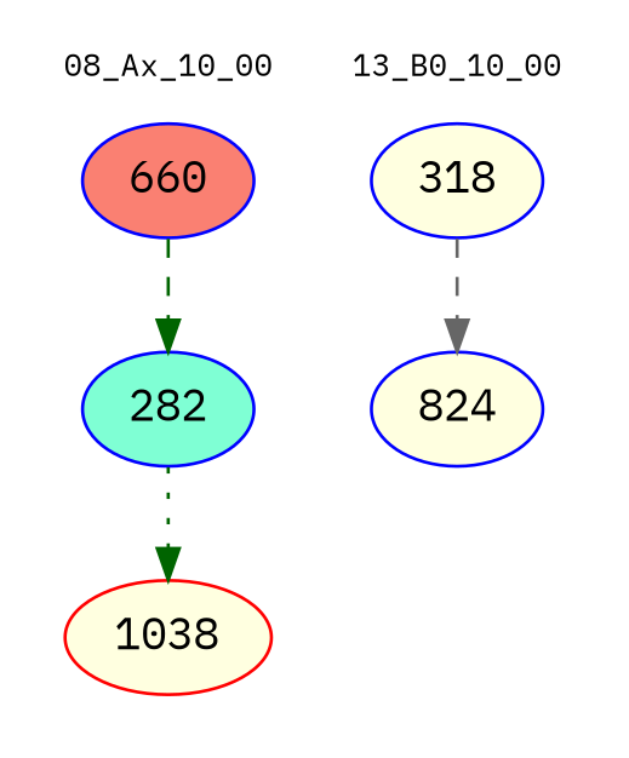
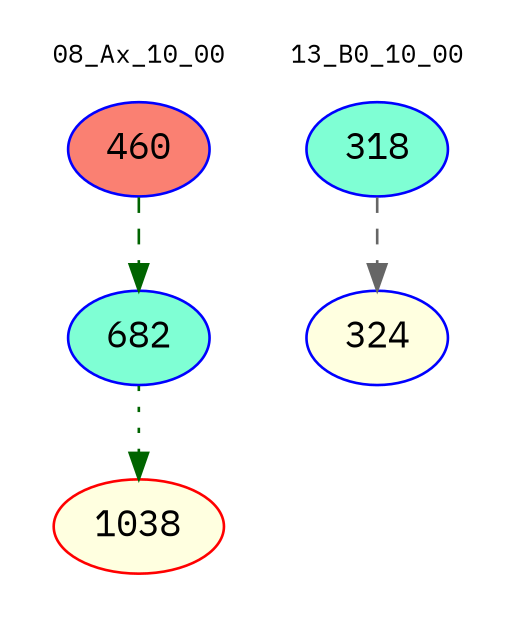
  digraph {
    fontname="IBM Plex Mono"
    node [color=blue fillcolor=aquamarine fontname="IBM Plex Mono" style=filled]
    edge [color=darkgreen fontname="IBM Plex Mono" style=dashed]
-   n1 [fillcolor=salmon label=660]
-   n2 [label=282]
+   n1 [fillcolor=salmon label=460]
+   n2 [label=682]
    n3 [color=red fillcolor=lightyellow label=1038]
-   n4 [fillcolor=lightyellow label=318]
-   n5 [fillcolor=lightyellow label=824]
+   n4 [label=318]
+   n5 [fillcolor=lightyellow label=324]
    subgraph cluster_1 {
      color=white
      fontsize=10
      label="08_Ax_10_00"
      n1
      n2
      n3
    }
    subgraph cluster_2 {
      color=white
      fontsize=10
      label="13_B0_10_00"
      n4
      n5
    }
    n1 -> n2
    n2 -> n3 [style=dotted]
    n4 -> n5 [color=gray40]
  }
